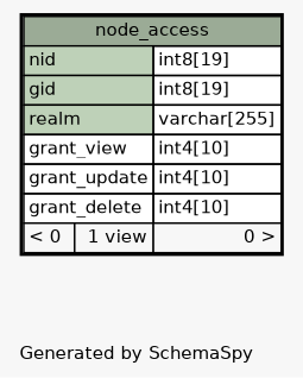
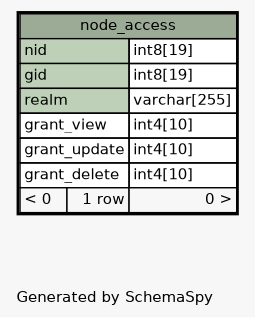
  digraph {
    bgcolor="#f7f7f7"
    fontname=Helvetica
    fontsize=11
    label="\nGenerated by SchemaSpy"
    labeljust=l
    nodesep=0.18
    rankdir=RL
    ranksep=0.46
-   n1 [fontname=Helvetica fontsize=11 label=<     <TABLE BORDER="2" CELLBORDER="1" CELLSPACING="0" BGCOLOR="#ffffff">       <TR><TD COLSPAN="3" BGCOLOR="#9bab96" ALIGN="CENTER">node_access</TD></TR>       <TR><TD PORT="nid" COLSPAN="2" BGCOLOR="#bed1b8" ALIGN="LEFT">nid</TD><TD PORT="nid.type" ALIGN="LEFT">int8[19]</TD></TR>       <TR><TD PORT="gid" COLSPAN="2" BGCOLOR="#bed1b8" ALIGN="LEFT">gid</TD><TD PORT="gid.type" ALIGN="LEFT">int8[19]</TD></TR>       <TR><TD PORT="realm" COLSPAN="2" BGCOLOR="#bed1b8" ALIGN="LEFT">realm</TD><TD PORT="realm.type" ALIGN="LEFT">varchar[255]</TD></TR>       <TR><TD PORT="grant_view" COLSPAN="2" ALIGN="LEFT">grant_view</TD><TD PORT="grant_view.type" ALIGN="LEFT">int4[10]</TD></TR>       <TR><TD PORT="grant_update" COLSPAN="2" ALIGN="LEFT">grant_update</TD><TD PORT="grant_update.type" ALIGN="LEFT">int4[10]</TD></TR>       <TR><TD PORT="grant_delete" COLSPAN="2" ALIGN="LEFT">grant_delete</TD><TD PORT="grant_delete.type" ALIGN="LEFT">int4[10]</TD></TR>       <TR><TD ALIGN="LEFT" BGCOLOR="#f7f7f7">&lt; 0</TD><TD ALIGN="RIGHT" BGCOLOR="#f7f7f7">1 view</TD><TD ALIGN="RIGHT" BGCOLOR="#f7f7f7">0 &gt;</TD></TR>     </TABLE>> shape=plaintext]
+   n1 [fontname=Helvetica fontsize=11 label=<     <TABLE BORDER="2" CELLBORDER="1" CELLSPACING="0" BGCOLOR="#ffffff">       <TR><TD COLSPAN="3" BGCOLOR="#9bab96" ALIGN="CENTER">node_access</TD></TR>       <TR><TD PORT="nid" COLSPAN="2" BGCOLOR="#bed1b8" ALIGN="LEFT">nid</TD><TD PORT="nid.type" ALIGN="LEFT">int8[19]</TD></TR>       <TR><TD PORT="gid" COLSPAN="2" BGCOLOR="#bed1b8" ALIGN="LEFT">gid</TD><TD PORT="gid.type" ALIGN="LEFT">int8[19]</TD></TR>       <TR><TD PORT="realm" COLSPAN="2" BGCOLOR="#bed1b8" ALIGN="LEFT">realm</TD><TD PORT="realm.type" ALIGN="LEFT">varchar[255]</TD></TR>       <TR><TD PORT="grant_view" COLSPAN="2" ALIGN="LEFT">grant_view</TD><TD PORT="grant_view.type" ALIGN="LEFT">int4[10]</TD></TR>       <TR><TD PORT="grant_update" COLSPAN="2" ALIGN="LEFT">grant_update</TD><TD PORT="grant_update.type" ALIGN="LEFT">int4[10]</TD></TR>       <TR><TD PORT="grant_delete" COLSPAN="2" ALIGN="LEFT">grant_delete</TD><TD PORT="grant_delete.type" ALIGN="LEFT">int4[10]</TD></TR>       <TR><TD ALIGN="LEFT" BGCOLOR="#f7f7f7">&lt; 0</TD><TD ALIGN="RIGHT" BGCOLOR="#f7f7f7">1 row</TD><TD ALIGN="RIGHT" BGCOLOR="#f7f7f7">0 &gt;</TD></TR>     </TABLE>> shape=plaintext]
  }
